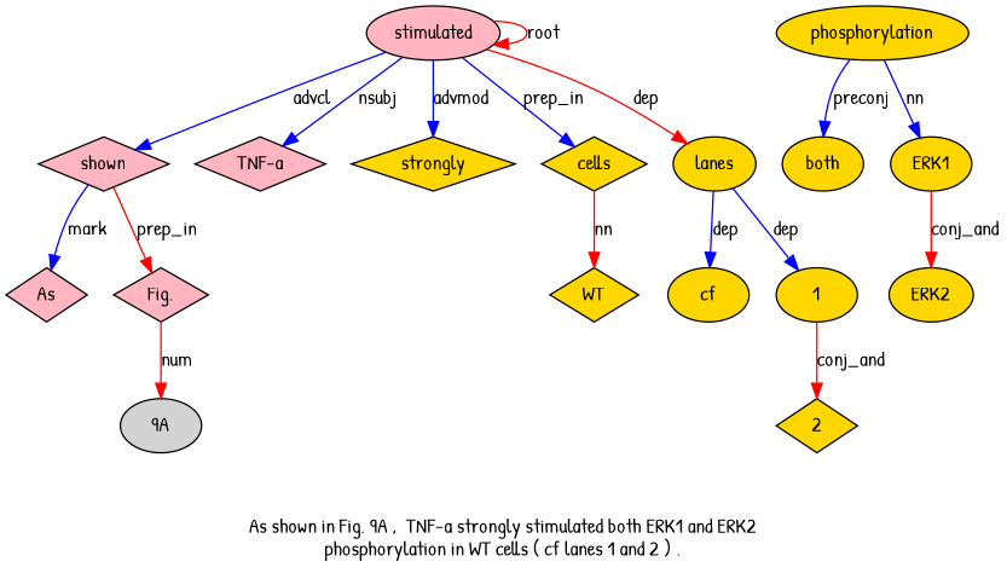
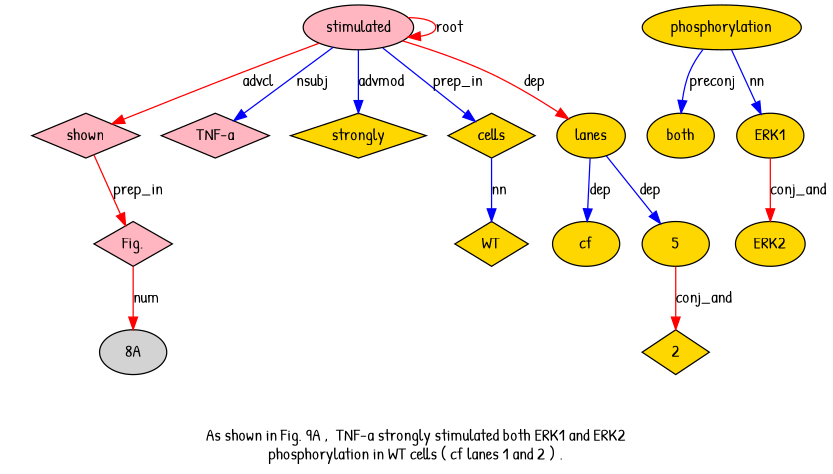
  digraph {
    fontname="Patrick Hand"
    label="As shown in Fig. 9A ,  TNF-a strongly stimulated both ERK1 and ERK2\nphosphorylation in WT cells ( cf lanes 1 and 2 ) ."
    node [fillcolor=gold fontname="Patrick Hand" shape=ellipse style=filled]
    edge [color=blue fontname="Patrick Hand"]
    n1 [fillcolor=lightpink label=shown shape=diamond]
-   n2 [fillcolor=lightpink label=As shape=diamond]
    n3 [fillcolor=lightpink label="Fig." shape=diamond]
-   n4 [fillcolor=lightgrey label="9A"]
+   n4 [fillcolor=lightgrey label="8A"]
    n5 [fillcolor=lightpink label=stimulated]
    n6 [fillcolor=lightpink label="TNF-a" shape=diamond]
    n7 [label=strongly shape=diamond]
    n8 [label=cells shape=diamond]
    n9 [label=lanes]
    n10 [label=phosphorylation]
    n11 [label=both]
    n12 [label=ERK1]
    n13 [label=WT shape=diamond]
    n14 [label=cf]
-   n15 [label=1]
+   n15 [label=5]
    n16 [label=ERK2]
    n17 [label=2 shape=diamond]
-   n1 -> n2 [label=mark]
    n1 -> n3 [color=red label=prep_in]
    n3 -> n4 [color=red label=num]
-   n5 -> n1 [label=advcl]
+   n5 -> n1 [color=red label=advcl]
    n5 -> n5 [color=red label=root]
    n5 -> n6 [label=nsubj]
    n5 -> n7 [label=advmod]
    n5 -> n8 [label=prep_in]
    n5 -> n9 [color=red label=dep]
-   n8 -> n13 [color=red label=nn]
+   n8 -> n13 [label=nn]
    n9 -> n14 [label=dep]
    n9 -> n15 [label=dep]
    n10 -> n11 [label=preconj]
    n10 -> n12 [label=nn]
    n12 -> n16 [color=red label=conj_and]
    n15 -> n17 [color=red label=conj_and]
  }
